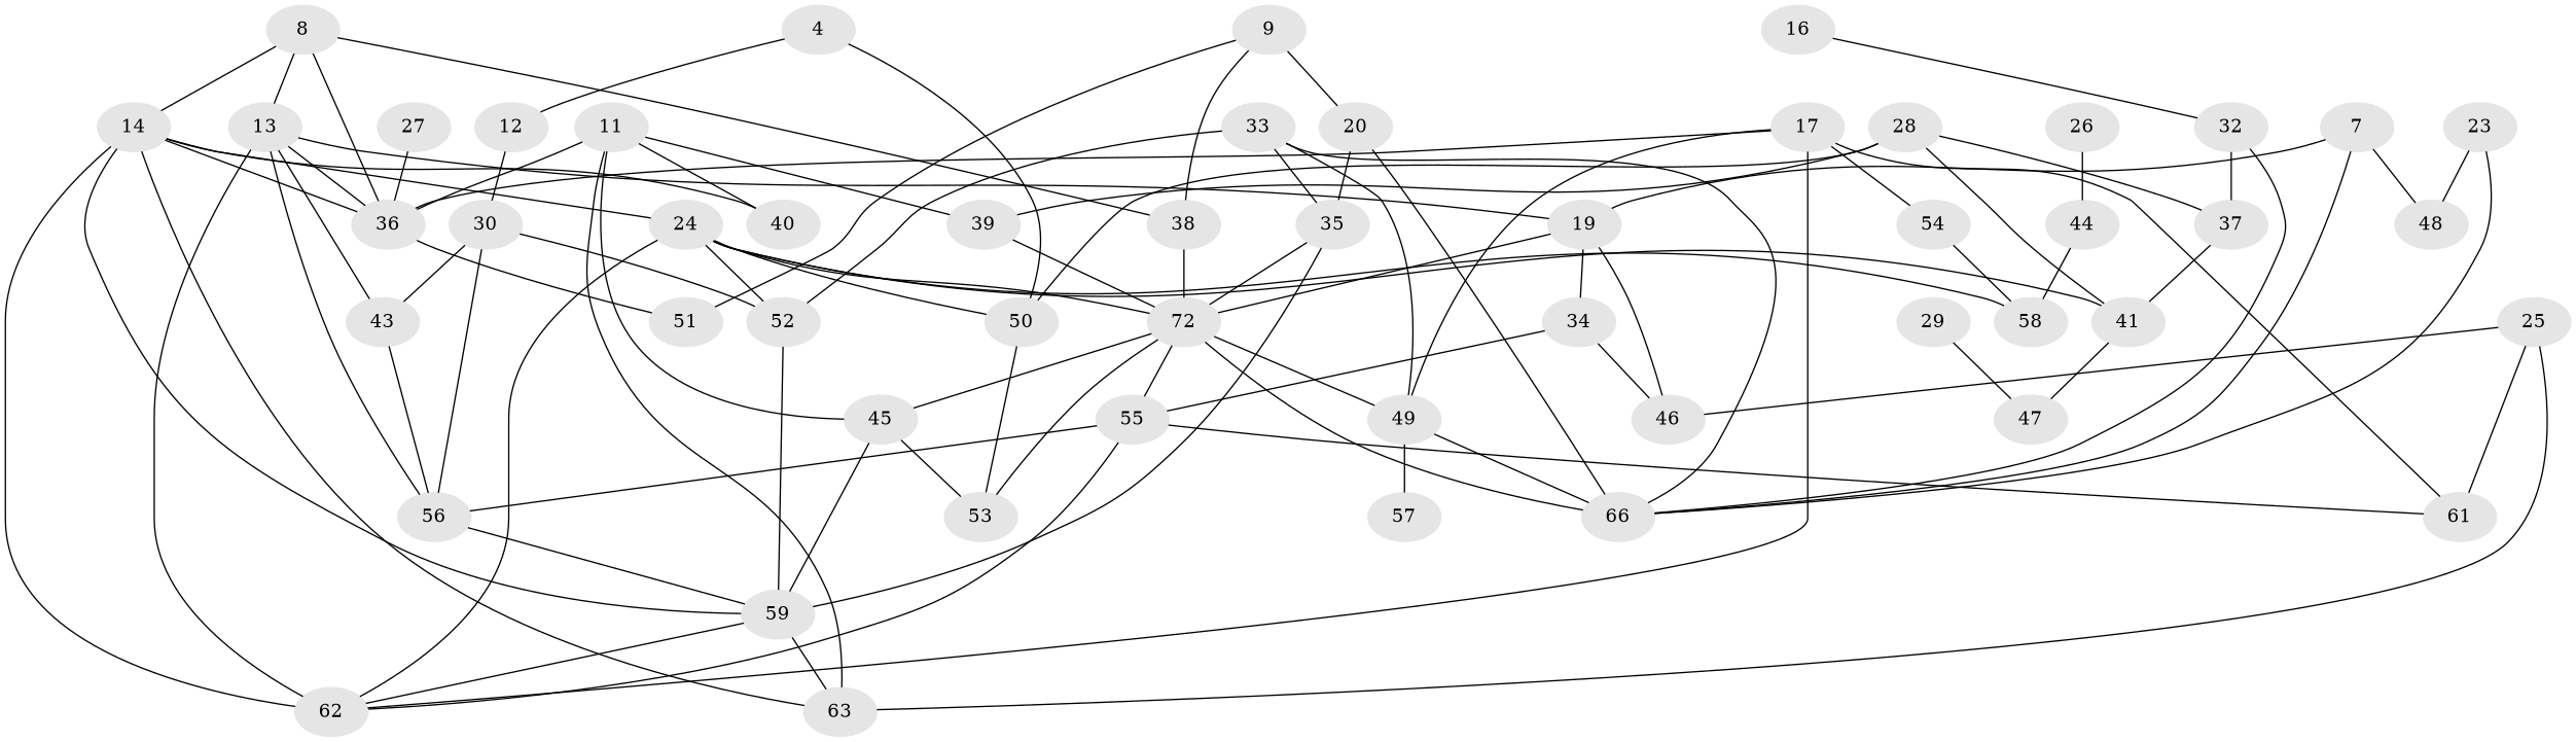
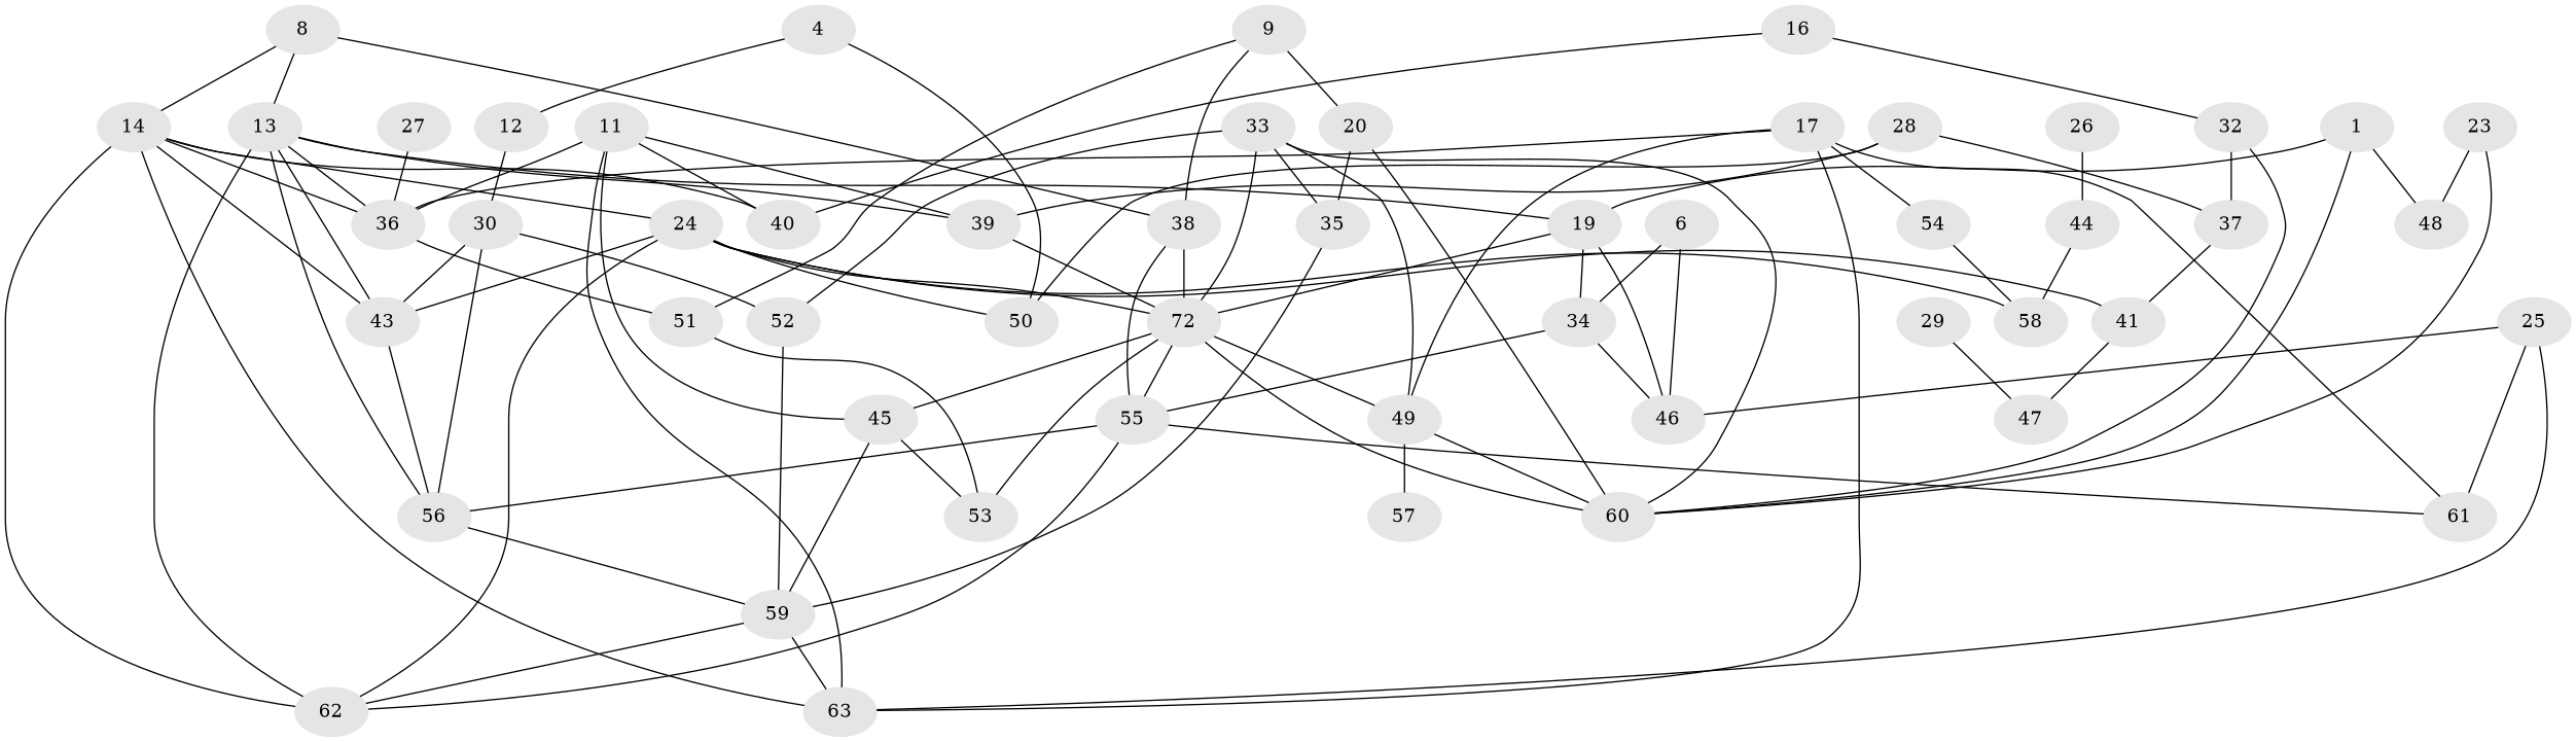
  graph {
    node [color=gray90 style=filled]
    edge [weight=1.0]
    34
    46
    55
    43
    56
    4
    12
    50
    30
    52
    53
-   7
+   6
+   7 [label=1]
    19
    48
-   60 [label=66]
+   60
    n17 [label=72]
    8
    13
    14
    36
    38
    39
    62
    63
    40
    24
    59
    51
    9
    20
    35
    11
    45
    41
    58
    16
    32
    37
    17
    49
    54
    61
    57
    23
    47
    25
    26
    44
    27
    28
    29
    33
    34 -- 46
    34 -- 55
    55 -- 56
    55 -- 62
    55 -- 61
    43 -- 56
    56 -- 59
    4 -- 12
    4 -- 50
    12 -- 30 [weight=2.0]
-   50 -- 53
+   51 -- 53
    30 -- 43
    30 -- 56
    30 -- 52
    52 -- 59
+   6 -- 34
+   6 -- 46
    7 -- 19
    7 -- 48
    7 -- 60
    19 -- 34
    19 -- 46
    19 -- n17
    n17 -- 55
    n17 -- 53
    n17 -- 60 [weight=2.0]
    n17 -- 45
    n17 -- 49
    8 -- 13
    8 -- 14
-   8 -- 36
    8 -- 38
    13 -- 43
    13 -- 56
    13 -- 19
    13 -- 36
+   13 -- 39
    13 -- 62 [weight=2.0]
    14 -- 36
    14 -- 62 [weight=3.0]
    14 -- 63
    14 -- 40
    14 -- 24
-   14 -- 59
+   14 -- 43
    36 -- 51
+   38 -- 55
    38 -- n17 [weight=2.0]
    39 -- n17
    24 -- 50
-   24 -- 52
+   24 -- 43
    24 -- n17 [weight=2.0]
    24 -- 62 [weight=2.0]
    24 -- 41
    24 -- 58
    59 -- 62
    59 -- 63 [weight=2.0]
    9 -- 38
    9 -- 51
    9 -- 20 [weight=2.0]
    20 -- 60
    20 -- 35
-   35 -- n17
+   33 -- n17
    35 -- 59 [weight=2.0]
    11 -- 36
    11 -- 39
    11 -- 63
    11 -- 40
    11 -- 45
    45 -- 53
    45 -- 59
    41 -- 47
+   16 -- 40
    16 -- 32
    32 -- 60
    32 -- 37
    37 -- 41
    17 -- 36
-   17 -- 62
+   17 -- 63
    17 -- 49
    17 -- 54
    17 -- 61
    49 -- 60
    49 -- 57
    54 -- 58
    23 -- 48
    23 -- 60
    25 -- 46
    25 -- 63
    25 -- 61
    26 -- 44
    44 -- 58
    27 -- 36
    28 -- 50
    28 -- 39 [weight=2.0]
-   28 -- 41
    28 -- 37
    29 -- 47
    33 -- 52
    33 -- 60
    33 -- 35
    33 -- 49
  }
